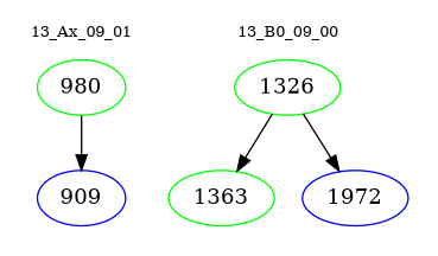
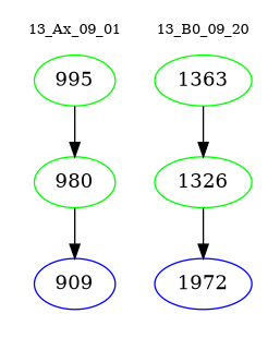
  digraph {
    node [color=green]
    edge [color=black]
+   n1 [label=995]
    n2 [label=980]
    n3 [color=blue label=909]
    n4 [label=1363]
    n5 [label=1326]
    n6 [color=blue label=1972]
    subgraph cluster_1 {
      color=white
      fontsize=10
      label="13_Ax_09_01"
+     n1
      n2
      n3
    }
    subgraph cluster_2 {
      color=white
      fontsize=10
-     label="13_B0_09_00"
+     label="13_B0_09_20"
      n4
      n5
      n6
    }
+   n1 -> n2
    n2 -> n3
-   n5 -> n4
+   n4 -> n5
    n5 -> n6
  }
